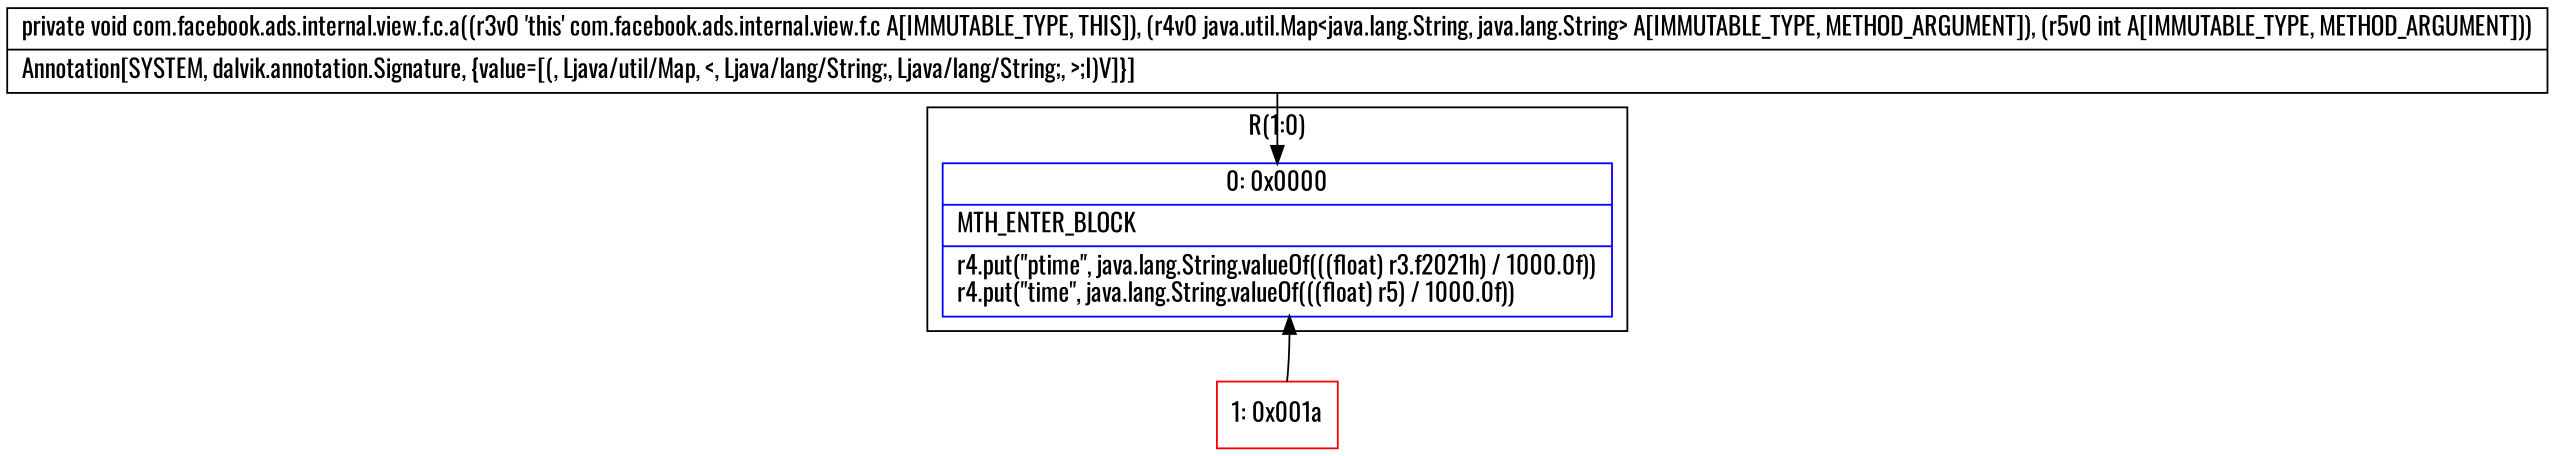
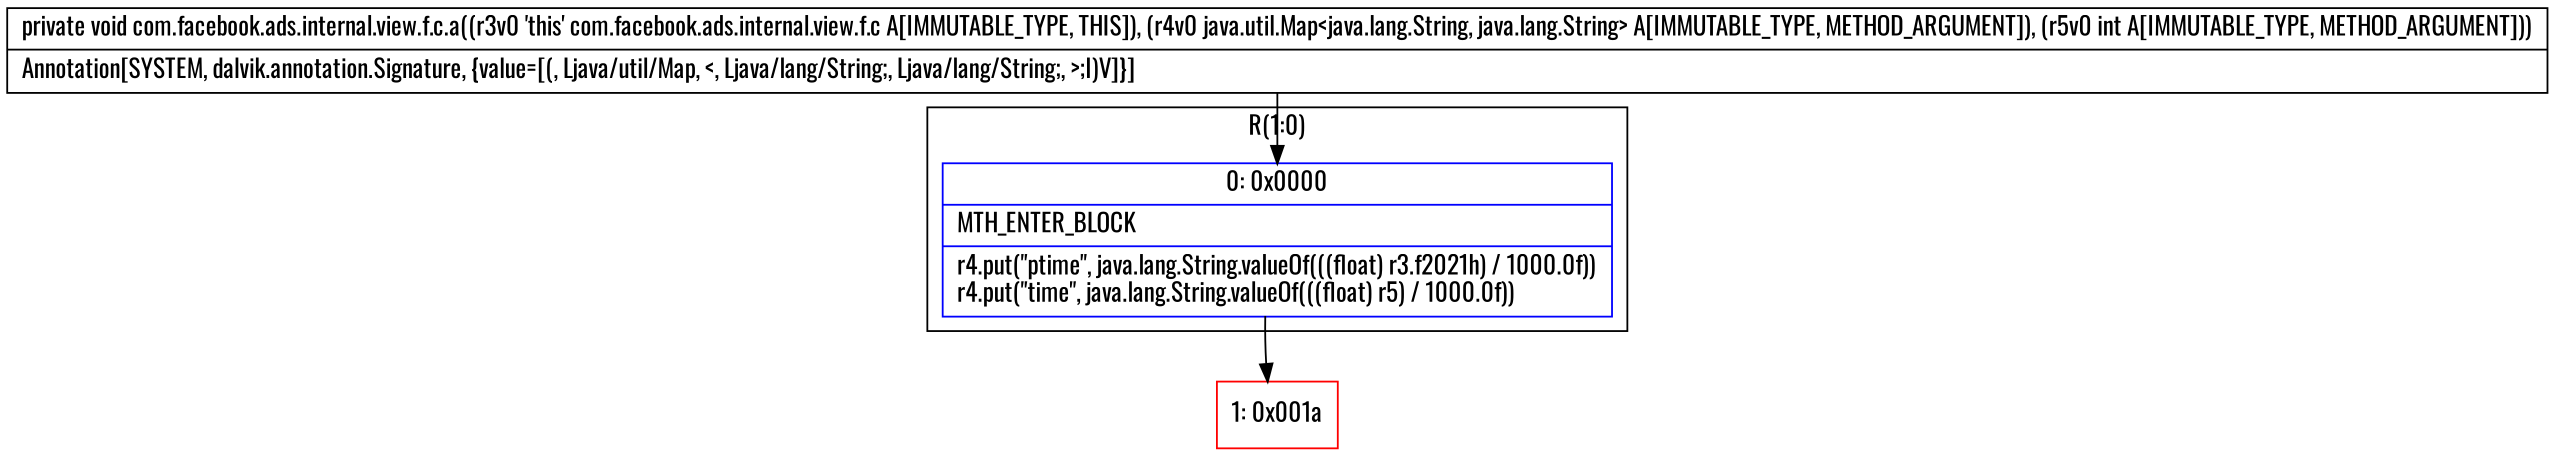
  digraph {
    fontname=Oswald
    node [shape=record fontname=Oswald]
    edge [fontname=Oswald]
    n1 [color=blue label="{0\:\ 0x0000|MTH_ENTER_BLOCK\l|r4.put(\"ptime\", java.lang.String.valueOf(((float) r3.f2021h) \/ 1000.0f))\lr4.put(\"time\", java.lang.String.valueOf(((float) r5) \/ 1000.0f))\l}"]
    n2 [color=red label="{1\:\ 0x001a}"]
    n3 [label="{private void com.facebook.ads.internal.view.f.c.a((r3v0 'this' com.facebook.ads.internal.view.f.c A[IMMUTABLE_TYPE, THIS]), (r4v0 java.util.Map\<java.lang.String, java.lang.String\> A[IMMUTABLE_TYPE, METHOD_ARGUMENT]), (r5v0 int A[IMMUTABLE_TYPE, METHOD_ARGUMENT]))  | Annotation[SYSTEM, dalvik.annotation.Signature, \{value=[(, Ljava\/util\/Map, \<, Ljava\/lang\/String;, Ljava\/lang\/String;, \>;I)V]\}]\l}"]
    subgraph cluster_1 {
      label="R(1:0)"
      n1
    }
-   n2 -> n1
+   n1 -> n2
    n3 -> n1
  }
